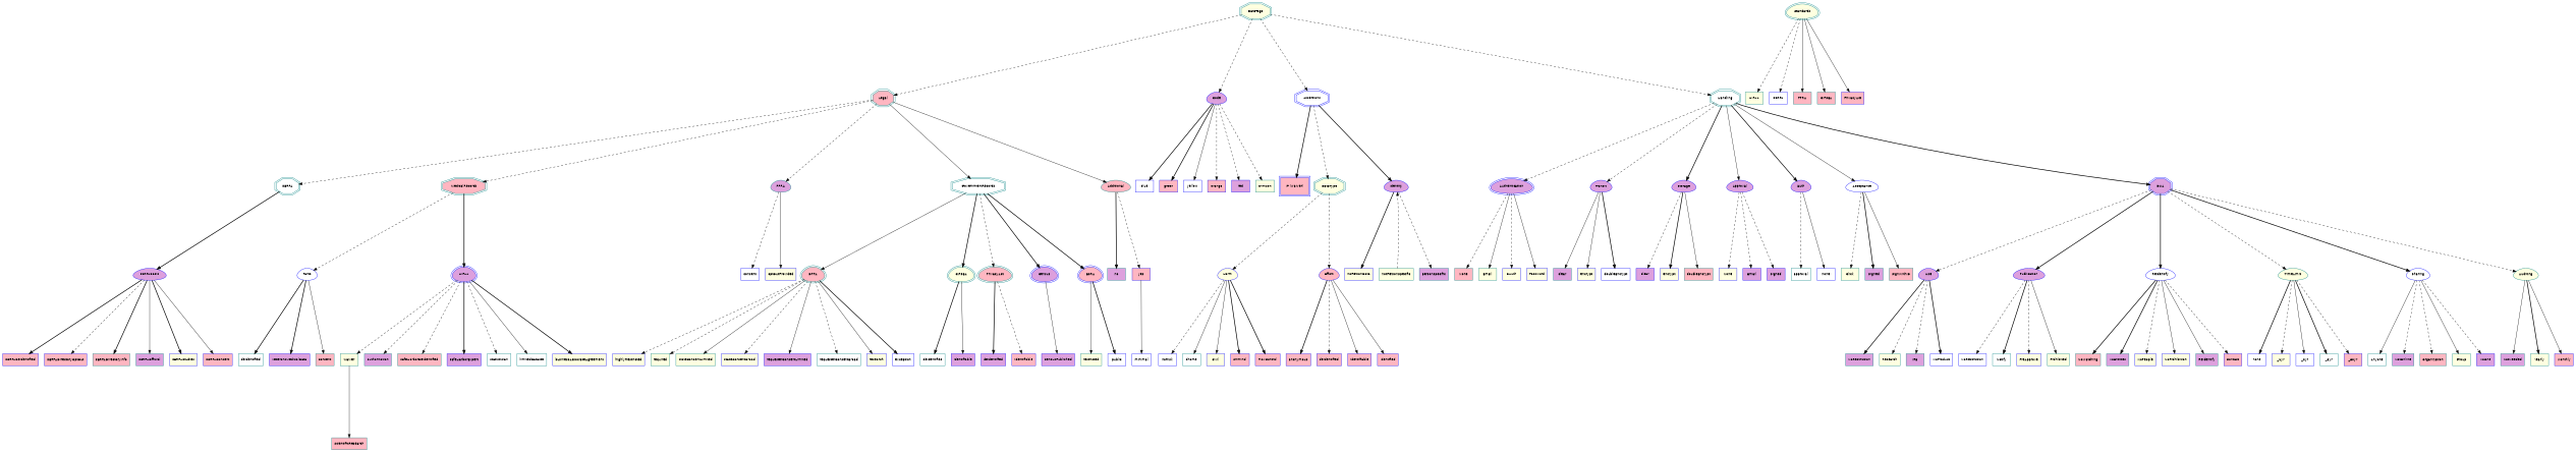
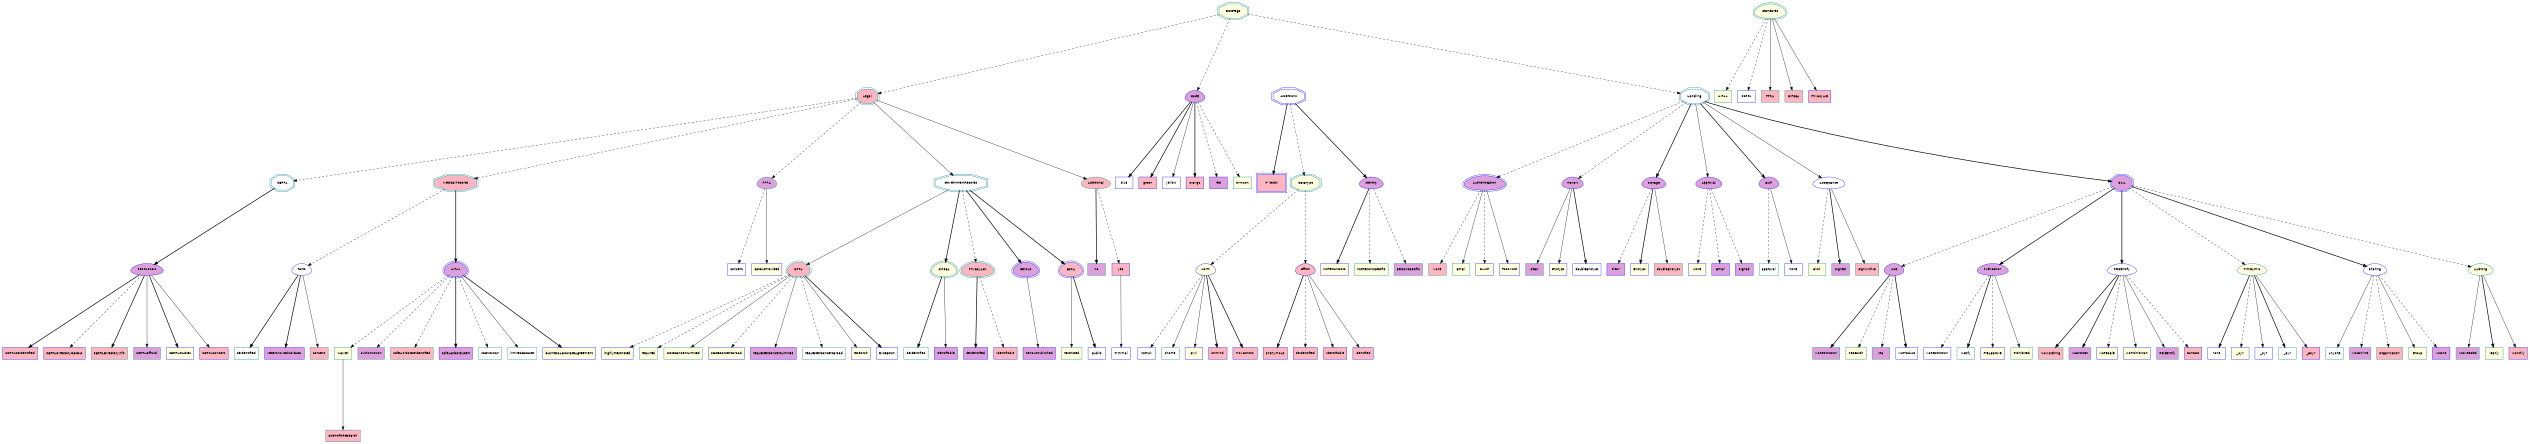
  digraph {
    rankdir=TB
    ranksep=3
    node [color=blue fillcolor=lightyellow fontname=Helvetica fontsize=10 shape=box style=filled]
    edge [fontname=Helvetica fontsize=10 style=dashed]
    n1 [color=teal label=DataTags peripheries=2 shape=octagon]
    n2 [color=teal fillcolor=lightpink label=Legal peripheries=2 shape=octagon]
    n3 [fillcolor=plum label=Code shape=egg]
    n4 [fillcolor=white label=Assertions peripheries=2 shape=octagon]
    n5 [color=teal fillcolor=white label=Handling peripheries=2 shape=octagon]
    n6 [color=teal fillcolor=white label=FERPA peripheries=2 shape=octagon]
    n7 [color=teal fillcolor=lightpink label=MedicalRecords peripheries=2 shape=octagon]
    n8 [color=teal fillcolor=plum label=PPRA shape=egg]
    n9 [color=teal fillcolor=white label=GovernmentRecords peripheries=2 shape=octagon]
    n10 [color=teal fillcolor=lightpink label=Additional shape=egg]
    n11 [fillcolor=white label=blue]
    n12 [fillcolor=lightpink label=green]
    n13 [fillcolor=white label=yellow]
    n14 [fillcolor=lightpink label=orange]
    n15 [fillcolor=plum label=red]
    n16 [color=teal label=crimson]
-   n17 [fillcolor=lightpink label="IP (waiver)" peripheries=2 shape=plaintext]
+   n17 [fillcolor=lightpink label="IP (todo)" peripheries=2 shape=plaintext]
    n18 [color=teal label=DataType peripheries=2 shape=octagon]
    n19 [fillcolor=plum label=Identity shape=egg]
    n20 [fillcolor=plum label=Authentication peripheries=2 shape=egg]
    n21 [fillcolor=plum label=Transit shape=egg]
    n22 [fillcolor=plum label=Storage shape=egg]
    n23 [fillcolor=plum label=Approval shape=egg]
    n24 [fillcolor=plum label=auth shape=egg]
    n25 [fillcolor=white label=Acceptance shape=egg]
    n26 [fillcolor=plum label=DUA peripheries=2 shape=octagon]
    n27 [fillcolor=plum label=FERPABasis shape=egg]
    n28 [fillcolor=white label=Part2 shape=egg]
    n29 [fillcolor=plum label=HIPAA peripheries=2 shape=egg]
    n30 [fillcolor=white label=consent]
    n31 [label=optOutProvided]
    n32 [color=teal fillcolor=lightpink label=DPPA peripheries=2 shape=egg]
    n33 [color=teal label=CIPSEA peripheries=2 shape=egg]
    n34 [color=teal fillcolor=lightpink label=PrivacyAct peripheries=2 shape=egg]
    n35 [fillcolor=plum label=Census peripheries=2 shape=egg]
    n36 [fillcolor=lightpink label=ESRA peripheries=2 shape=egg]
    n37 [color=teal fillcolor=plum label=no]
    n38 [fillcolor=lightpink label=yes]
    n39 [fillcolor=lightpink label=FERPADeidentified]
    n40 [fillcolor=lightpink label=FERPADirectoryOptOut]
    n41 [color=teal fillcolor=lightpink label=FERPADirectoryInfo]
    n42 [color=teal fillcolor=plum label=FERPAOfficial]
    n43 [label=FERPAStudies]
    n44 [fillcolor=lightpink label=FERPAConsent]
    n45 [color=teal fillcolor=white label=deidentified]
    n46 [fillcolor=plum label=veteransMedicalData]
    n47 [color=teal fillcolor=lightpink label=consent]
    n48 [color=teal label=waiver]
    n49 [color=teal fillcolor=plum label=authorization]
    n50 [color=teal fillcolor=lightpink label=safeHarborDeidentified]
    n51 [fillcolor=plum label=safeHarborExpert]
    n52 [color=teal fillcolor=white label=statistician]
    n53 [color=teal fillcolor=white label=limitedDataset]
    n54 [label=businessAssociateAgreement]
    n55 [color=teal fillcolor=lightpink label=scientificResearch]
    n56 [label=highlyRestricted]
    n57 [color=teal label=required]
    n58 [color=teal label=stateConsentLimited]
    n59 [label=stateConsentBroad]
    n60 [fillcolor=plum label=requesterConsentLimited]
    n61 [color=teal fillcolor=white label=requesterConsentBroad]
    n62 [label=research]
    n63 [fillcolor=white label=exception]
    n64 [color=teal fillcolor=white label=deidentified]
    n65 [fillcolor=plum label=identifiable]
    n66 [fillcolor=plum label=deidentified]
    n67 [fillcolor=lightpink label=identifiable]
    n68 [fillcolor=plum label=CensusPublished]
    n69 [color=teal label=restricted]
    n70 [fillcolor=white label=public]
    n71 [fillcolor=white label=minimal]
    n72 [label=Harm shape=egg]
    n73 [fillcolor=lightpink label=Effort shape=egg]
    n74 [label=noPersonData]
    n75 [color=teal label=notPersonSpecific]
    n76 [color=teal fillcolor=plum label=personSpecific]
    n77 [fillcolor=white label=noRisk]
    n78 [color=teal fillcolor=white label=shame]
    n79 [label=civil]
    n80 [fillcolor=lightpink label=criminal]
    n81 [fillcolor=lightpink label=maxControl]
    n82 [fillcolor=lightpink label=anonymous]
    n83 [fillcolor=lightpink label=deidentified]
    n84 [fillcolor=lightpink label=identifiable]
    n85 [fillcolor=lightpink label=identified]
    n86 [color=teal label=Standards peripheries=2 shape=egg]
    n87 [color=teal label=HIPAA]
    n88 [fillcolor=white label=FERPA]
    n89 [color=teal fillcolor=lightpink label=PPRA]
    n90 [color=teal fillcolor=lightpink label=CIPSEA]
    n91 [fillcolor=lightpink label=PrivacyAct]
    n92 [color=teal fillcolor=lightpink label=None]
    n93 [color=teal label=Email]
    n94 [label=OAuth]
    n95 [label=Password]
    n96 [color=teal fillcolor=plum label=clear]
    n97 [label=encrypt]
    n98 [fillcolor=white label=doubleEncrypt]
    n99 [fillcolor=plum label=clear]
    n100 [label=encrypt]
    n101 [color=teal fillcolor=lightpink label=doubleEncrypt]
    n102 [label=None]
    n103 [fillcolor=plum label=Email]
    n104 [fillcolor=plum label=Signed]
    n105 [color=teal fillcolor=white label=approval]
    n106 [fillcolor=white label=none]
    n107 [color=teal label=Click]
    n108 [color=teal fillcolor=plum label=Signed]
    n109 [color=teal fillcolor=lightpink label=SignWithID]
    n110 [fillcolor=plum label=Use shape=egg]
    n111 [fillcolor=plum label=Publication shape=egg]
    n112 [fillcolor=white label=Reidentify shape=egg]
    n113 [color=teal label=TimeLimit shape=egg]
    n114 [fillcolor=white label=Sharing shape=egg]
    n115 [color=teal label=Auditing shape=egg]
    n116 [color=teal fillcolor=plum label=NoRestriction]
    n117 [color=teal label=Research]
    n118 [color=teal fillcolor=plum label=IRB]
    n119 [fillcolor=white label=NoProduct]
    n120 [fillcolor=white label=NoRestriction]
    n121 [color=teal fillcolor=white label=Notify]
    n122 [label=PreApprove]
    n123 [color=teal label=Prohibited]
    n124 [color=teal fillcolor=lightpink label=NoMatching]
    n125 [color=teal fillcolor=plum label=NoEntities]
    n126 [label=NoPeople]
    n127 [label=NoProhibition]
    n128 [color=teal fillcolor=plum label=Reidentify]
    n129 [fillcolor=lightpink label=Contact]
    n130 [fillcolor=white label=none]
    n131 [label=_1yr]
    n132 [fillcolor=white label=_2yr]
    n133 [color=teal fillcolor=white label=_5yr]
    n134 [fillcolor=lightpink label=_50yr]
    n135 [color=teal fillcolor=white label=Anyone]
    n136 [color=teal fillcolor=plum label=NotOnline]
    n137 [color=teal fillcolor=lightpink label=Organization]
    n138 [color=teal label=Group]
    n139 [fillcolor=plum label=NoOne]
    n140 [color=teal fillcolor=plum label=NotNeeded]
    n141 [color=teal label=Yearly]
    n142 [fillcolor=lightpink label=Monthly]
    n1 -> n2
    n1 -> n3
-   n1 -> n4
    n1 -> n5
    n2 -> n6
    n2 -> n7
    n2 -> n8
    n2 -> n9 [style=solid]
    n2 -> n10 [style=solid]
    n3 -> n11 [style=bold]
    n3 -> n12 [style=bold]
    n3 -> n13 [style=solid]
-   n3 -> n14
+   n3 -> n14 [style=bold]
    n3 -> n15
    n3 -> n16
    n4 -> n17 [style=bold]
    n4 -> n18
    n4 -> n19 [style=bold]
    n5 -> n20
    n5 -> n21
    n5 -> n22 [style=bold]
    n5 -> n23 [style=solid]
    n5 -> n24 [style=bold]
    n5 -> n25 [style=solid]
    n5 -> n26 [style=bold]
    n6 -> n27 [style=bold]
    n7 -> n28
    n7 -> n29 [style=bold]
    n8 -> n30
    n8 -> n31 [style=solid]
    n9 -> n32 [style=solid]
    n9 -> n33 [style=bold]
    n9 -> n34
    n9 -> n35 [style=bold]
    n9 -> n36 [style=bold]
    n10 -> n37 [style=bold]
    n10 -> n38
    n18 -> n72
    n18 -> n73
    n19 -> n74 [style=bold]
-   n75 -> n19
+   n19 -> n75
    n19 -> n76
    n20 -> n92
    n20 -> n93 [style=solid]
    n20 -> n94
    n20 -> n95 [style=solid]
    n21 -> n96 [style=solid]
    n21 -> n97 [style=solid]
    n21 -> n98 [style=bold]
    n22 -> n99
    n22 -> n100 [style=bold]
    n22 -> n101 [style=solid]
    n23 -> n102
    n23 -> n103
    n23 -> n104
    n24 -> n105
    n24 -> n106 [style=solid]
    n25 -> n107
    n25 -> n108 [style=bold]
    n25 -> n109 [style=solid]
    n26 -> n110
    n26 -> n111 [style=bold]
    n26 -> n112 [style=bold]
    n26 -> n113
    n26 -> n114 [style=bold]
    n26 -> n115
    n27 -> n39 [style=bold]
    n27 -> n40
    n27 -> n41 [style=bold]
    n27 -> n42 [style=solid]
    n27 -> n43 [style=bold]
    n27 -> n44 [style=solid]
    n28 -> n45 [style=bold]
    n28 -> n46 [style=bold]
    n28 -> n47 [style=solid]
    n29 -> n48
    n29 -> n49
    n29 -> n50
    n29 -> n51 [style=bold]
    n29 -> n52
    n29 -> n53 [style=solid]
    n29 -> n54 [style=bold]
    n32 -> n56
    n32 -> n57
    n32 -> n58 [style=solid]
    n32 -> n59
    n32 -> n60 [style=solid]
    n32 -> n61
    n32 -> n62 [style=solid]
    n32 -> n63 [style=bold]
    n33 -> n64 [style=bold]
    n33 -> n65 [style=solid]
    n34 -> n66 [style=bold]
    n34 -> n67
    n35 -> n68 [style=solid]
    n36 -> n69 [style=solid]
    n36 -> n70 [style=bold]
    n38 -> n71 [style=solid]
    n48 -> n55 [style=solid]
    n72 -> n77
    n72 -> n78 [style=solid]
    n72 -> n79 [style=solid]
    n72 -> n80 [style=bold]
    n72 -> n81 [style=bold]
    n73 -> n82 [style=bold]
    n73 -> n83
    n73 -> n84 [style=solid]
    n73 -> n85 [style=solid]
    n86 -> n87
    n86 -> n88
    n86 -> n89 [style=solid]
    n86 -> n90 [style=solid]
    n86 -> n91 [style=solid]
    n110 -> n116 [style=bold]
    n110 -> n117
    n110 -> n118
    n110 -> n119 [style=bold]
    n111 -> n120
    n111 -> n121 [style=bold]
    n111 -> n122
    n111 -> n123 [style=solid]
    n112 -> n124 [style=bold]
    n112 -> n125 [style=bold]
    n112 -> n126
    n112 -> n127 [style=solid]
    n112 -> n128 [style=solid]
    n112 -> n129
    n113 -> n130 [style=bold]
    n113 -> n131
    n113 -> n132 [style=solid]
    n113 -> n133 [style=bold]
-   n113 -> n134
+   n113 -> n134 [style=solid]
    n114 -> n135 [style=solid]
    n114 -> n136
    n114 -> n137
    n114 -> n138 [style=solid]
    n114 -> n139
    n115 -> n140 [style=solid]
    n115 -> n141 [style=bold]
    n115 -> n142 [style=solid]
  }
